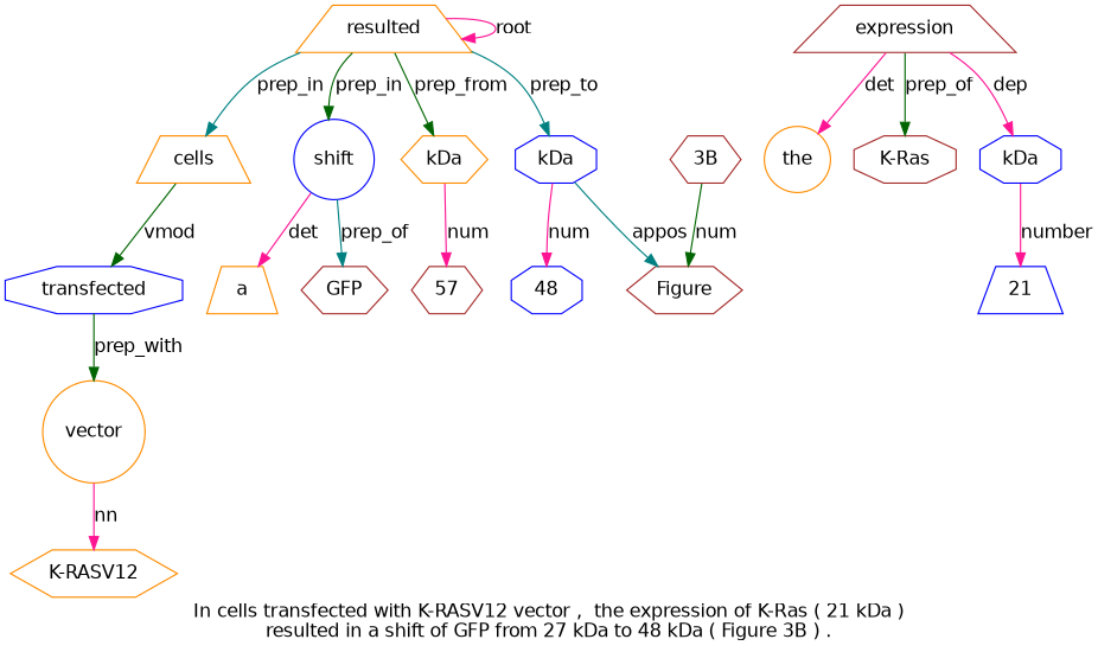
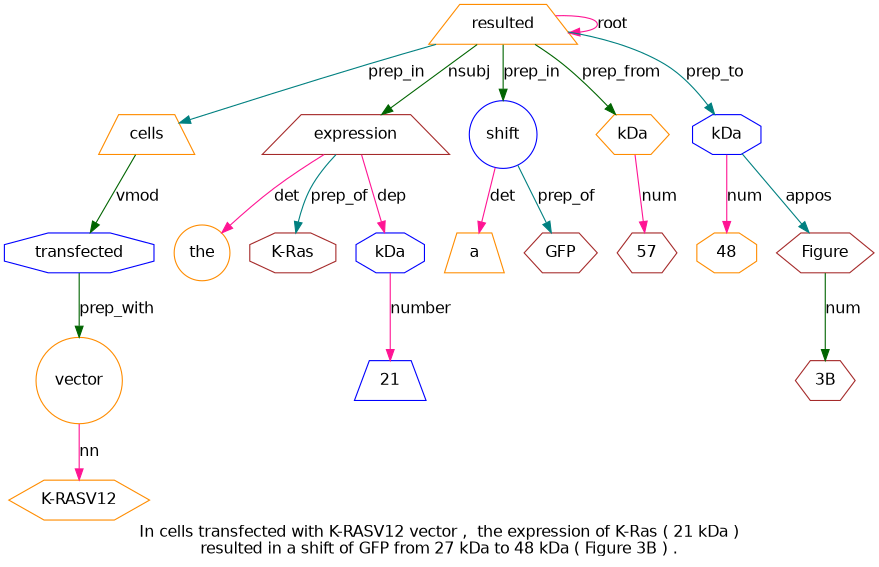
  digraph {
    fontname="DejaVu Sans"
    label="In cells transfected with K-RASV12 vector ,  the expression of K-Ras ( 21 kDa )\nresulted in a shift of GFP from 27 kDa to 48 kDa ( Figure 3B ) ."
    node [color=darkorange fillcolor=white fontname="DejaVu Sans" shape=hexagon style=filled]
    edge [color=deeppink fontname="DejaVu Sans"]
    n1 [label=resulted shape=trapezium]
    n2 [label=cells shape=trapezium]
    n3 [color=brown label=expression shape=trapezium]
    n4 [color=blue label=shift shape=circle]
    n5 [label=kDa]
    n6 [color=blue label=kDa shape=octagon]
    n7 [color=blue label=transfected shape=octagon]
    n8 [label=the shape=circle]
    n9 [color=brown label="K-Ras" shape=octagon]
    n10 [color=blue label=kDa shape=octagon]
    n11 [label=a shape=trapezium]
    n12 [color=brown label=GFP]
    n13 [color=brown label=57]
-   n14 [color=blue label=48 shape=octagon]
+   n14 [label=48 shape=octagon]
    n15 [color=brown label=Figure]
    n16 [label=vector shape=circle]
    n17 [label="K-RASV12"]
    n18 [color=blue label=21 shape=trapezium]
    n19 [color=brown label="3B"]
    n1 -> n1 [label=root]
    n1 -> n2 [color=teal label=prep_in]
+   n1 -> n3 [color=darkgreen label=nsubj]
    n1 -> n4 [color=darkgreen label=prep_in]
    n1 -> n5 [color=darkgreen label=prep_from]
    n1 -> n6 [color=teal label=prep_to]
    n2 -> n7 [color=darkgreen label=vmod]
    n3 -> n8 [label=det]
-   n3 -> n9 [color=darkgreen label=prep_of]
+   n3 -> n9 [color=teal label=prep_of]
    n3 -> n10 [label=dep]
    n4 -> n11 [label=det]
    n4 -> n12 [color=teal label=prep_of]
    n5 -> n13 [label=num]
    n6 -> n14 [label=num]
    n6 -> n15 [color=teal label=appos]
    n7 -> n16 [color=darkgreen label=prep_with]
    n10 -> n18 [label=number]
-   n19 -> n15 [color=darkgreen label=num]
+   n15 -> n19 [color=darkgreen label=num]
    n16 -> n17 [label=nn]
  }
